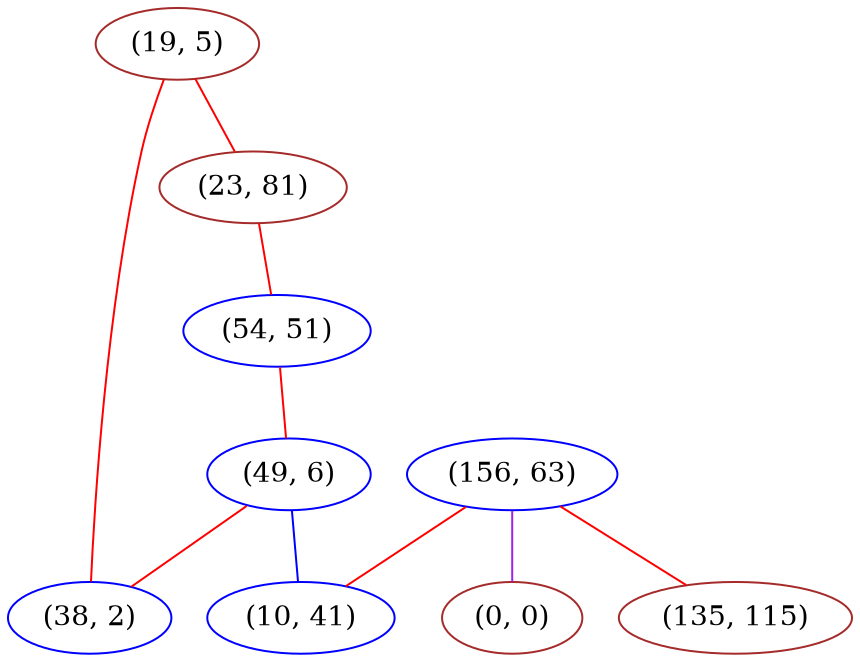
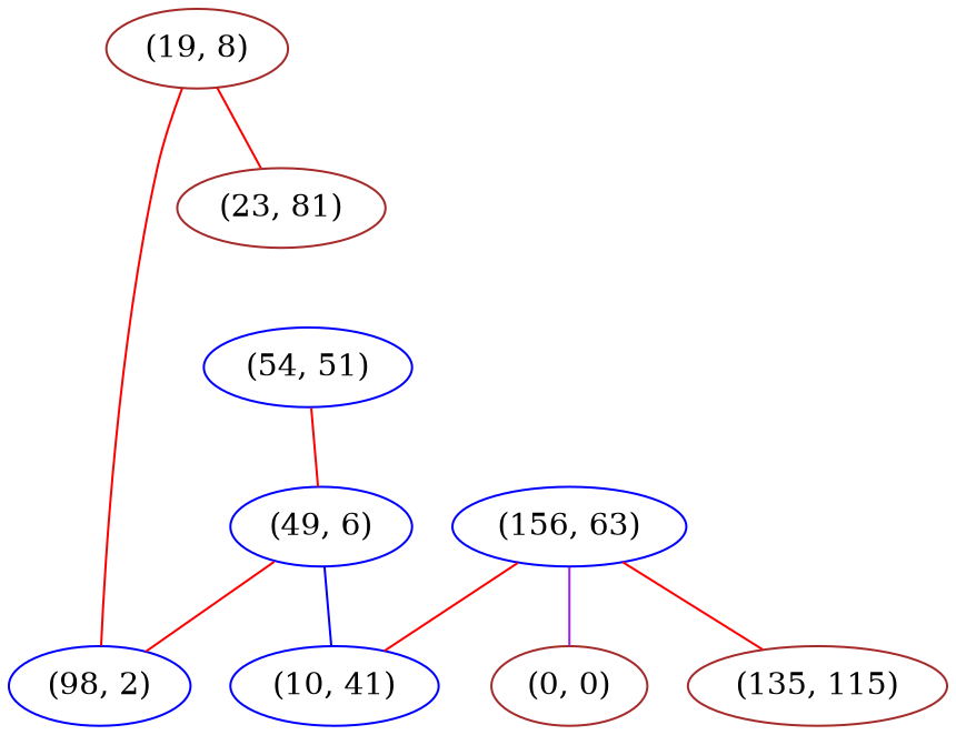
  graph {
    node [color=blue]
    edge [color=red weight=1]
-   "(19, 8)" [color=brown label="(19, 5)"]
+   "(19, 8)" [color=brown]
    "(23, 81)" [color=brown]
-   "(38, 2)"
+   "(38, 2)" [label="(98, 2)"]
    "(0, 0)" [color=brown]
    "(54, 51)"
    "(156, 63)"
    "(135, 115)" [color=brown]
    "(10, 41)"
    "(49, 6)"
    "(19, 8)" -- "(23, 81)"
    "(19, 8)" -- "(38, 2)"
-   "(23, 81)" -- "(54, 51)"
    "(54, 51)" -- "(49, 6)"
    "(156, 63)" -- "(0, 0)" [color=purple weight=4]
    "(156, 63)" -- "(135, 115)" [weight=3]
    "(156, 63)" -- "(10, 41)"
    "(49, 6)" -- "(38, 2)"
    "(49, 6)" -- "(10, 41)" [color=blue weight=3]
  }
